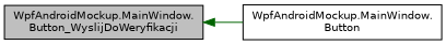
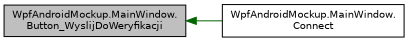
  digraph {
    rankdir=LR
    node [color=black fontname=Helvetica fontsize=10 shape=record style=filled]
    n1 [fillcolor=grey75 fontcolor=black height=0.2 label="WpfAndroidMockup.MainWindow.\lButton_WyslijDoWeryfikacji" width=0.4]
-   n2 [fillcolor=white height=0.2 label="WpfAndroidMockup.MainWindow.\lButton" width=0.4]
+   n2 [fillcolor=white height=0.2 label="WpfAndroidMockup.MainWindow.\lConnect" width=0.4]
    n1 -> n2 [color=darkgreen dir=back fontname=Helvetica fontsize=10 labelfontname=Helvetica labelfontsize=10 style=solid]
  }
